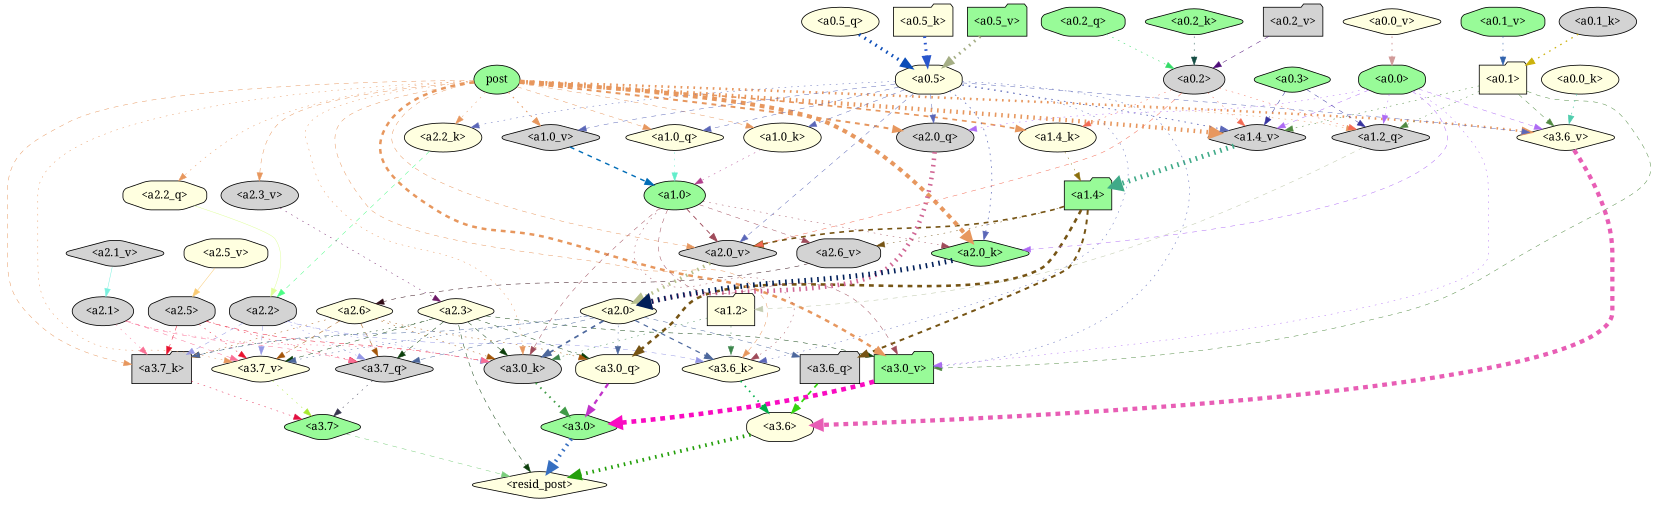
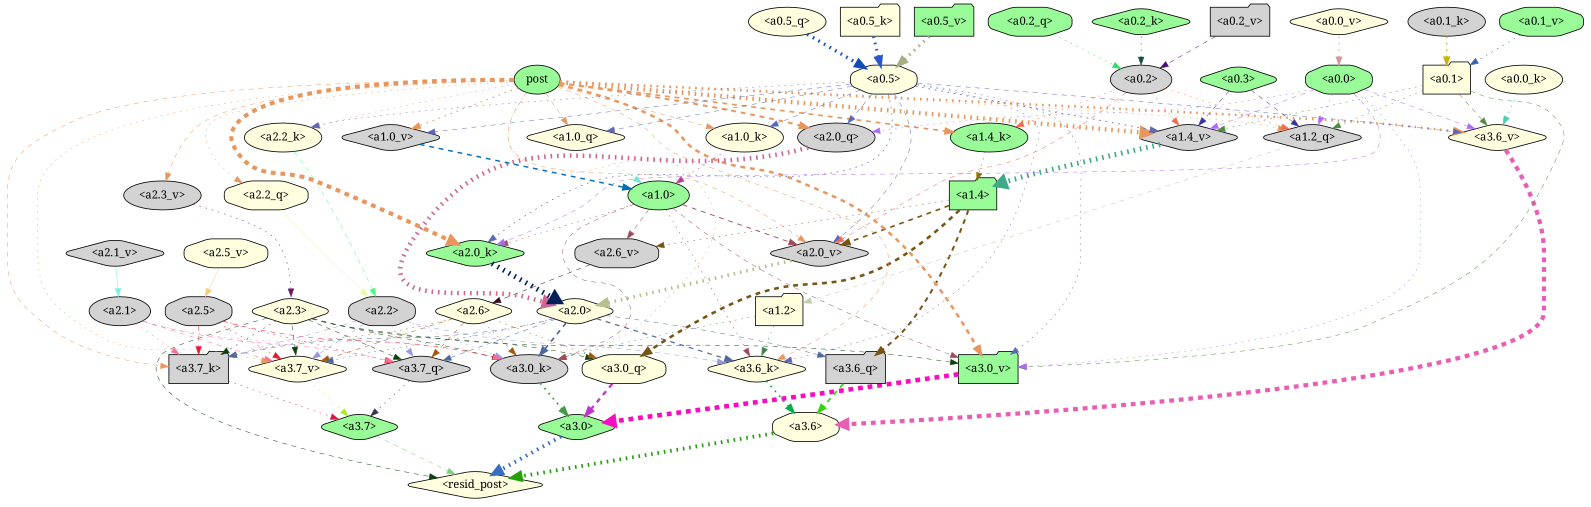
  strict digraph {
    fontname="Noto Serif"
    splines=true
    node [color=black fillcolor=lightyellow fontname="Noto Serif" shape=diamond style="filled, rounded"]
    edge [color="#e7975e" fontname="Noto Serif" penwidth=0.6 style=dotted]
    "<a3.7>" [fillcolor=palegreen]
    "<resid_post>"
    "<a3.6>" [shape=octagon]
    "<a3.0>" [fillcolor=palegreen]
    "<a2.3>"
    "<a3.7_q>" [fillcolor=lightgrey]
    "<a3.0_q>" [shape=octagon]
    "<a3.7_k>" [fillcolor=lightgrey shape=folder]
    "<a3.0_k>" [fillcolor=lightgrey shape=ellipse]
    "<a3.7_v>"
    "<a3.0_v>" [fillcolor=palegreen shape=folder]
    "<a3.6_q>" [fillcolor=lightgrey shape=folder]
    "<a3.6_k>"
    "<a3.6_v>"
    "<a2.6>"
    "<a2.5>" [fillcolor=lightgrey shape=octagon]
    "<a2.2>" [fillcolor=lightgrey shape=octagon]
    "<a2.1>" [fillcolor=lightgrey shape=ellipse]
    "<a2.0>"
    "<a1.4>" [fillcolor=palegreen shape=folder]
    "<a2.6_v>" [fillcolor=lightgrey shape=octagon]
    "<a2.0_v>" [fillcolor=lightgrey]
    n23 [fillcolor=palegreen label=post shape=ellipse]
    "<a2.2_q>" [shape=octagon]
    "<a2.0_q>" [fillcolor=lightgrey shape=ellipse]
    "<a2.2_k>" [shape=ellipse]
    "<a2.0_k>" [fillcolor=palegreen]
    "<a2.3_v>" [fillcolor=lightgrey shape=ellipse]
    "<a1.2_q>" [fillcolor=lightgrey]
    "<a1.0_q>"
-   "<a1.4_k>" [shape=ellipse]
+   "<a1.4_k>" [fillcolor=palegreen shape=ellipse]
    "<a1.0_k>" [shape=ellipse]
    "<a1.4_v>" [fillcolor=lightgrey]
    "<a1.0_v>" [fillcolor=lightgrey]
    "<a1.2>" [shape=folder]
    "<a1.0>" [fillcolor=palegreen shape=ellipse]
    "<a0.5>" [shape=octagon]
    "<a0.1>" [shape=folder]
    "<a0.0>" [fillcolor=palegreen shape=octagon]
    "<a2.5_v>" [shape=octagon]
    "<a2.1_v>" [fillcolor=lightgrey]
    "<a0.2>" [fillcolor=lightgrey shape=ellipse]
    "<a0.3>" [fillcolor=palegreen]
    "<a0.5_q>" [shape=ellipse]
    "<a0.2_q>" [fillcolor=palegreen shape=octagon]
    "<a0.5_k>" [shape=folder]
    "<a0.2_k>" [fillcolor=palegreen]
    "<a0.1_k>" [fillcolor=lightgrey shape=ellipse]
    "<a0.0_k>" [shape=ellipse]
    "<a0.5_v>" [fillcolor=palegreen shape=folder]
    "<a0.2_v>" [fillcolor=lightgrey shape=folder]
    "<a0.1_v>" [fillcolor=palegreen shape=octagon]
    "<a0.0_v>"
    "<a3.7>" -> "<resid_post>" [color="#79cd7b" style=dashed]
    "<a3.6>" -> "<resid_post>" [color="#239f0a" penwidth=4.7534414529800415]
    "<a3.0>" -> "<resid_post>" [color="#366fc1" penwidth=4.898576855659485]
    "<a2.3>" -> "<resid_post>" [color="#0d3f0c" style=dashed]
    "<a2.3>" -> "<a3.7_q>" [color="#0d3f0c" style=dashed]
    "<a2.3>" -> "<a3.0_q>" [color="#0d3f0c" style=dashed]
    "<a2.3>" -> "<a3.7_k>" [color="#0d3f0c"]
    "<a2.3>" -> "<a3.0_k>" [color="#0d3f0c" style=dashed]
    "<a2.3>" -> "<a3.7_v>" [color="#0d3f0c" style=dashed]
    "<a2.3>" -> "<a3.0_v>" [color="#0d3f0c" style=dashed]
    "<a3.7_q>" -> "<a3.7>" [color="#383750"]
    "<a3.0_q>" -> "<a3.0>" [color="#c133c9" penwidth=2.870753765106201 style=dashed]
    "<a3.7_k>" -> "<a3.7>" [color="#e20f40"]
    "<a3.0_k>" -> "<a3.0>" [color="#409b47" penwidth=2.520303964614868]
    "<a3.7_v>" -> "<a3.7>" [color="#a9e931"]
    "<a3.0_v>" -> "<a3.0>" [color="#f90bc1" penwidth=5.680712580680847 style=dashed]
    "<a3.6_q>" -> "<a3.6>" [color="#34d50f" penwidth=2.160832464694977 style=dashed]
    "<a3.6_k>" -> "<a3.6>" [color="#01af4a" penwidth=2.13908451795578]
    "<a3.6_v>" -> "<a3.6>" [color="#e85eb5" penwidth=5.297133803367615 style=dashed]
    "<a2.6>" -> "<a3.7_q>" [color="#a45609" style=dashed]
    "<a2.6>" -> "<a3.0_q>" [color="#a45609"]
    "<a2.6>" -> "<a3.7_k>" [color="#a45609"]
    "<a2.6>" -> "<a3.0_k>" [color="#a45609"]
    "<a2.6>" -> "<a3.7_v>" [color="#a45609" style=dashed]
    "<a2.5>" -> "<a3.7_q>" [color="#e91430"]
    "<a2.5>" -> "<a3.7_k>" [color="#e91430" style=dashed]
    "<a2.5>" -> "<a3.0_k>" [color="#e91430" style=dashed]
    "<a2.5>" -> "<a3.7_v>" [color="#e91430"]
    "<a2.2>" -> "<a3.7_q>" [color="#9497e5"]
    "<a2.2>" -> "<a3.7_k>" [color="#9497e5" style=dashed]
    "<a2.2>" -> "<a3.0_k>" [color="#9497e5"]
    "<a2.2>" -> "<a3.7_v>" [color="#9497e5" style=dashed]
    "<a2.2>" -> "<a3.6_k>" [color="#9497e5" style=dashed]
    "<a2.1>" -> "<a3.7_q>" [color="#fa6f95" style=dashed]
    "<a2.1>" -> "<a3.7_k>" [color="#fa6f95"]
    "<a2.1>" -> "<a3.0_k>" [color="#fa6f95"]
    "<a2.1>" -> "<a3.7_v>" [color="#fa6f95" style=dashed]
    "<a2.0>" -> "<a3.7_q>" [color="#4d689d" style=dashed]
-   "<a2.0>" -> "<a3.0_q>" [color="#4d689d"]
    "<a2.0>" -> "<a3.7_k>" [color="#4d689d" style=dashed]
    "<a2.0>" -> "<a3.0_k>" [color="#4d689d" penwidth=2.142689883708954 style=dashed]
    "<a2.0>" -> "<a3.7_v>" [color="#4d689d"]
    "<a2.0>" -> "<a3.6_q>" [color="#4d689d" style=dashed]
    "<a2.0>" -> "<a3.6_k>" [color="#4d689d" penwidth=1.4855384826660156 style=dashed]
    "<a1.4>" -> "<a3.0_q>" [color="#765414" penwidth=3.192750334739685 style=dashed]
    "<a1.4>" -> "<a3.6_q>" [color="#765414" penwidth=2.4767253398895264 style=dashed]
    "<a1.4>" -> "<a2.6_v>" [color="#765414"]
    "<a1.4>" -> "<a2.0_v>" [color="#765414" penwidth=2.0349366441369057 style=dashed]
    "<a2.6_v>" -> "<a2.6>" [color="#320c16" style=dashed]
    "<a2.0_v>" -> "<a2.0>" [color="#b8c08d" penwidth=4.48047137260437]
    n23 -> "<a3.7_k>" [style=dashed]
    n23 -> "<a3.0_k>" [penwidth=0.6015868484973907]
    n23 -> "<a3.7_v>"
    n23 -> "<a3.0_v>" [penwidth=3.0891895294189453 style=dashed]
    n23 -> "<a3.6_k>" [style=dashed]
    n23 -> "<a3.6_v>" [penwidth=3.067279100418091]
    n23 -> "<a2.0_v>" [style=dashed]
    n23 -> "<a2.2_q>"
    n23 -> "<a2.0_q>" [penwidth=2.482962191104889 style=dashed]
    n23 -> "<a2.2_k>"
    n23 -> "<a2.0_k>" [penwidth=5.09069561958313 style=dashed]
    n23 -> "<a2.3_v>" [style=dashed]
    n23 -> "<a1.2_q>"
    n23 -> "<a1.0_q>" [style=dashed]
    n23 -> "<a1.4_k>" [penwidth=2.0865602493286133 style=dashed]
    n23 -> "<a1.0_k>" [style=dashed]
    n23 -> "<a1.4_v>" [penwidth=5.391523122787476]
    n23 -> "<a1.0_v>" [penwidth=1.2820317149162292]
    "<a2.2_q>" -> "<a2.2>" [color="#dfff9a" style=""]
    "<a2.0_q>" -> "<a2.0>" [color="#d06694" penwidth=5.653985500335693]
    "<a2.2_k>" -> "<a2.2>" [color="#4bfd85" style=dashed]
    "<a2.0_k>" -> "<a2.0>" [color="#011f59" penwidth=6.397904872894287]
    "<a2.3_v>" -> "<a2.3>" [color="#6d1966"]
    "<a1.2_q>" -> "<a1.2>" [color="#c4cdb2" penwidth=0.702675461769104 style=dashed]
    "<a1.0_q>" -> "<a1.0>" [color="#62eecb"]
    "<a1.4_k>" -> "<a1.4>" [color="#8b6e0c"]
    "<a1.0_k>" -> "<a1.0>" [color="#b2408e"]
    "<a1.4_v>" -> "<a1.4>" [color="#3faa88" penwidth=6.273579955101013]
    "<a1.0_v>" -> "<a1.0>" [color="#026db7" penwidth=1.7821020036935806 style=dashed]
    "<a1.2>" -> "<a3.0_k>" [color="#3c864c"]
    "<a1.2>" -> "<a3.6_k>" [color="#3c864c"]
    "<a1.0>" -> "<a3.0_k>" [color="#9f4b5a" style=dashed]
    "<a1.0>" -> "<a3.0_v>" [color="#9f4b5a" style=dashed]
    "<a1.0>" -> "<a3.6_k>" [color="#9f4b5a"]
    "<a1.0>" -> "<a2.6_v>" [color="#9f4b5a" style=dashed]
    "<a1.0>" -> "<a2.0_v>" [color="#9f4b5a" penwidth=1.1342760920524597 style=dashed]
    "<a1.0>" -> "<a2.0_k>" [color="#9f4b5a"]
    "<a0.5>" -> "<a3.0_v>" [color="#5b67b8" penwidth=0.6549575447570533]
    "<a0.5>" -> "<a3.6_k>" [color="#5b67b8"]
    "<a0.5>" -> "<a3.6_v>" [color="#5b67b8" style=dashed]
    "<a0.5>" -> "<a2.0_v>" [color="#5b67b8" style=dashed]
    "<a0.5>" -> "<a2.0_q>" [color="#5b67b8" style=dashed]
    "<a0.5>" -> "<a2.2_k>" [color="#5b67b8"]
    "<a0.5>" -> "<a2.0_k>" [color="#5b67b8" penwidth=0.8980485796928406]
    "<a0.5>" -> "<a1.0_q>" [color="#5b67b8" style=dashed]
    "<a0.5>" -> "<a1.0_k>" [color="#5b67b8" style=dashed]
    "<a0.5>" -> "<a1.4_v>" [color="#5b67b8" penwidth=1.060444712638855]
    "<a0.5>" -> "<a1.0_v>" [color="#5b67b8" style=dashed]
    "<a0.1>" -> "<a3.0_v>" [color="#518a42" style=dashed]
    "<a0.1>" -> "<a3.6_v>" [color="#518a42" style=dashed]
    "<a0.1>" -> "<a1.2_q>" [color="#518a42"]
    "<a0.1>" -> "<a1.4_v>" [color="#518a42" penwidth=0.6688870191574097]
    "<a0.0>" -> "<a3.0_v>" [color="#ae6bf5"]
    "<a0.0>" -> "<a3.6_v>" [color="#ae6bf5" style=dashed]
    "<a0.0>" -> "<a2.0_q>" [color="#ae6bf5"]
    "<a0.0>" -> "<a2.0_k>" [color="#ae6bf5" style=dashed]
    "<a0.0>" -> "<a1.2_q>" [color="#ae6bf5"]
    "<a0.0>" -> "<a1.4_v>" [color="#ae6bf5" style=dashed]
    "<a2.5_v>" -> "<a2.5>" [color="#f9cb74" style=""]
    "<a2.1_v>" -> "<a2.1>" [color="#7af0df" style=""]
    "<a0.2>" -> "<a2.0_v>" [color="#f36a53" style=dashed]
    "<a0.2>" -> "<a1.2_q>" [color="#f36a53"]
    "<a0.2>" -> "<a1.4_k>" [color="#f36a53"]
    "<a0.2>" -> "<a1.4_v>" [color="#f36a53"]
    "<a0.3>" -> "<a1.2_q>" [color="#37349f" style=dashed]
    "<a0.3>" -> "<a1.4_v>" [color="#37349f" style=dashed]
    "<a0.5_q>" -> "<a0.5>" [color="#0c4db8" penwidth=4.261124700307846]
    "<a0.2_q>" -> "<a0.2>" [color="#33db66" penwidth=0.68086838722229]
    "<a0.5_k>" -> "<a0.5>" [color="#2956cc" penwidth=3.774221658706665]
    "<a0.2_k>" -> "<a0.2>" [color="#154d44"]
    "<a0.1_k>" -> "<a0.1>" [color="#ccb20c" penwidth=1.5772395133972168]
    "<a0.0_k>" -> "<a3.6_v>" [color="#50cdad" penwidth=0.8415243625640869]
    "<a0.5_v>" -> "<a0.5>" [color="#a5ae85" penwidth=3.851448491215706]
    "<a0.2_v>" -> "<a0.2>" [color="#4e0d79" style=dashed]
    "<a0.1_v>" -> "<a0.1>" [color="#3263ad" penwidth=0.7046854496002197]
    "<a0.0_v>" -> "<a0.0>" [color="#d19a99" penwidth=1.2174623012542725]
  }
